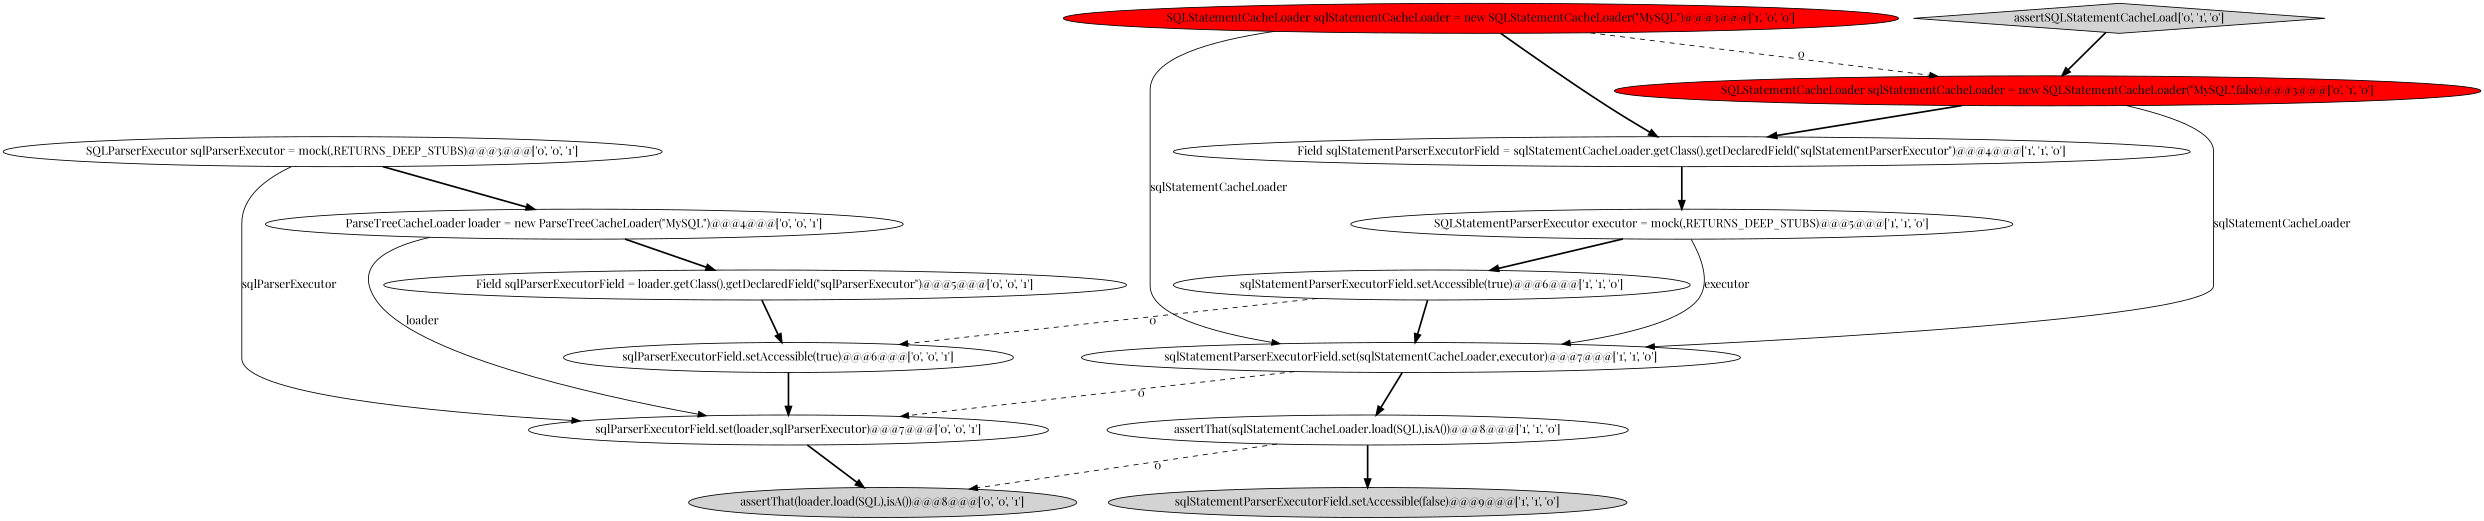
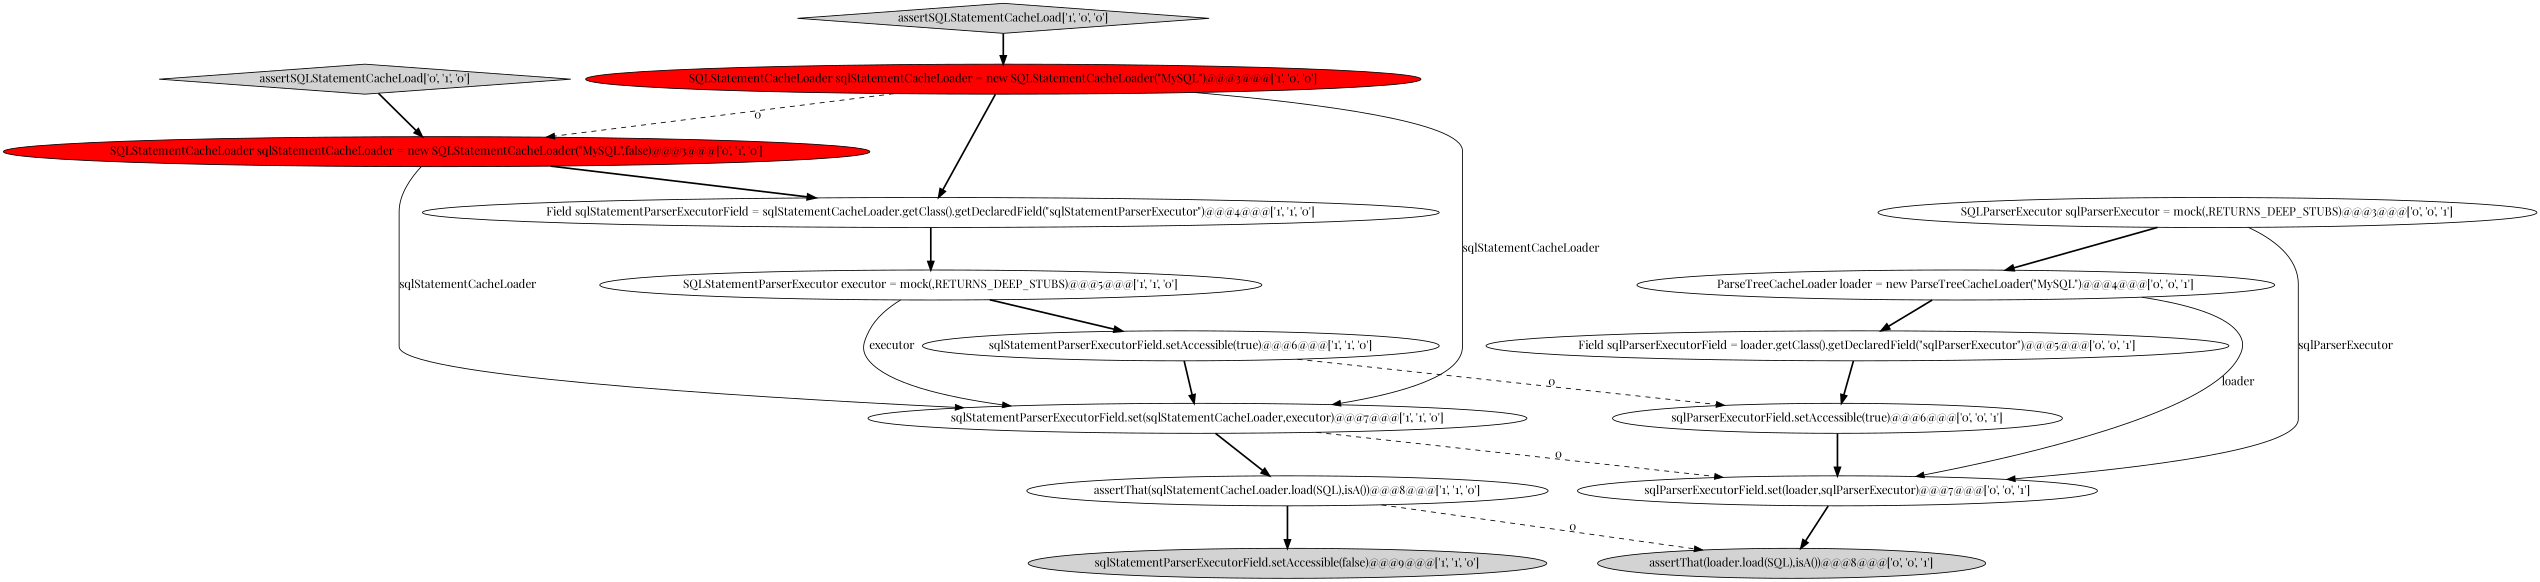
  digraph {
    fontname="Playfair Display"
    node [fillcolor=white fontname="Playfair Display" shape=ellipse style=filled]
    edge [fontname="Playfair Display" style=bold]
    n1 [label="sqlStatementParserExecutorField.set(sqlStatementCacheLoader,executor)@@@7@@@['1', '1', '0']"]
    n2 [label="assertThat(sqlStatementCacheLoader.load(SQL),isA())@@@8@@@['1', '1', '0']"]
    n3 [label="sqlParserExecutorField.set(loader,sqlParserExecutor)@@@7@@@['0', '0', '1']"]
    n4 [fillcolor=lightgray label="assertThat(loader.load(SQL),isA())@@@8@@@['0', '0', '1']"]
    n5 [fillcolor=lightgray label="sqlStatementParserExecutorField.setAccessible(false)@@@9@@@['1', '1', '0']"]
    n6 [label="sqlParserExecutorField.setAccessible(true)@@@6@@@['0', '0', '1']"]
+   n7 [fillcolor=lightgray label="assertSQLStatementCacheLoad['1', '0', '0']" shape=diamond]
    n8 [fillcolor=red label="SQLStatementCacheLoader sqlStatementCacheLoader = new SQLStatementCacheLoader(\"MySQL\")@@@3@@@['1', '0', '0']"]
    n9 [fillcolor=red label="SQLStatementCacheLoader sqlStatementCacheLoader = new SQLStatementCacheLoader(\"MySQL\",false)@@@3@@@['0', '1', '0']"]
    n10 [label="Field sqlStatementParserExecutorField = sqlStatementCacheLoader.getClass().getDeclaredField(\"sqlStatementParserExecutor\")@@@4@@@['1', '1', '0']"]
    n11 [label="SQLStatementParserExecutor executor = mock(,RETURNS_DEEP_STUBS)@@@5@@@['1', '1', '0']"]
    n12 [label="sqlStatementParserExecutorField.setAccessible(true)@@@6@@@['1', '1', '0']"]
    n13 [label="ParseTreeCacheLoader loader = new ParseTreeCacheLoader(\"MySQL\")@@@4@@@['0', '0', '1']"]
    n14 [label="Field sqlParserExecutorField = loader.getClass().getDeclaredField(\"sqlParserExecutor\")@@@5@@@['0', '0', '1']"]
    n15 [label="SQLParserExecutor sqlParserExecutor = mock(,RETURNS_DEEP_STUBS)@@@3@@@['0', '0', '1']"]
    n16 [fillcolor=lightgray label="assertSQLStatementCacheLoad['0', '1', '0']" shape=diamond]
    n1 -> n2
    n1 -> n3 [label=0 style=dashed]
    n2 -> n4 [label=0 style=dashed]
    n2 -> n5
    n3 -> n4
    n6 -> n3
+   n7 -> n8
    n8 -> n1 [label=sqlStatementCacheLoader style=solid]
    n8 -> n9 [label=0 style=dashed]
    n8 -> n10
    n9 -> n1 [label=sqlStatementCacheLoader style=solid]
    n9 -> n10
    n10 -> n11
    n11 -> n1 [label=executor style=solid]
    n11 -> n12
    n12 -> n1
    n12 -> n6 [label=0 style=dashed]
    n13 -> n3 [label=loader style=solid]
    n13 -> n14
    n14 -> n6
    n15 -> n3 [label=sqlParserExecutor style=solid]
    n15 -> n13
    n16 -> n9
  }
